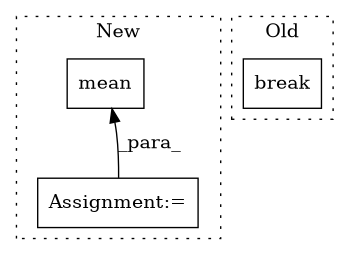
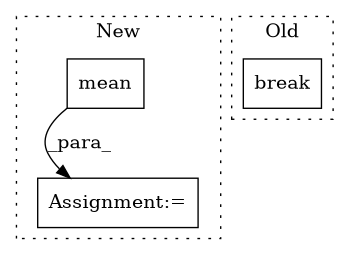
  digraph {
    node [shape=box]
    n1 [a=32 l="5,1" label=mean s="4708,4722"]
    n2 [a=7 l=1 label="Assignment:=" s=4027]
    n3 [a=10 l=6 label=break s=4692]
    subgraph cluster_1 {
      label=New
      style=dotted
      n1
      n2
    }
    subgraph cluster_2 {
      label=Old
      style=dotted
      n3
    }
-   n2 -> n1 [label=_para_]
+   n1 -> n2 [label=_para_]
  }
